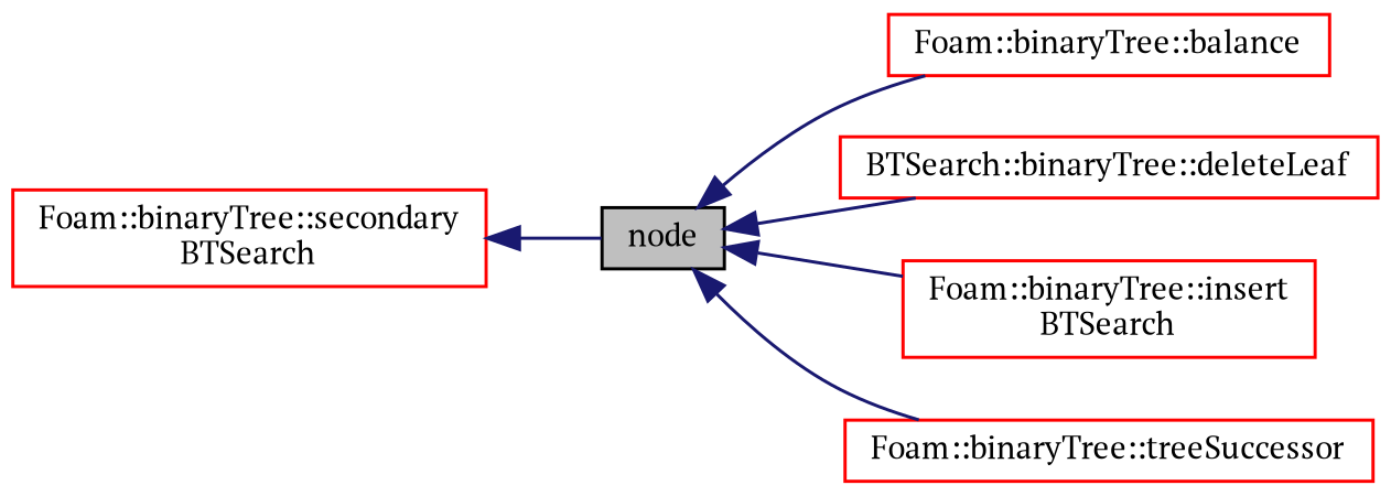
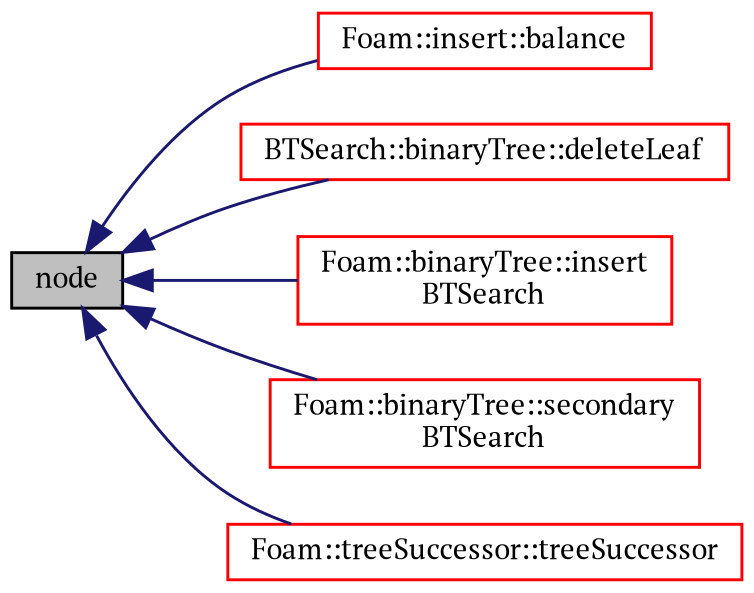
  digraph {
    fontname="PT Serif"
    rankdir=LR
    node [color=red fontname="PT Serif" fontsize=10 shape=record]
    edge [color=midnightblue dir=back fontname="PT Serif" fontsize=10 labelfontname=Helvetica labelfontsize=10 style=solid]
    n1 [color=black fillcolor=grey75 fontcolor=black height=0.2 label="node" style=filled width=0.4]
-   n2 [height=0.2 label="Foam::binaryTree::balance" width=0.4]
+   n2 [height=0.2 label="Foam::insert::balance" width=0.4]
    n3 [height=0.2 label="BTSearch::binaryTree::deleteLeaf" width=0.4]
    n4 [height=0.2 label="Foam::binaryTree::insert\lBTSearch" width=0.4]
    n5 [height=0.2 label="Foam::binaryTree::secondary\lBTSearch" width=0.4]
-   n6 [height=0.2 label="Foam::binaryTree::treeSuccessor" width=0.4]
+   n6 [height=0.2 label="Foam::treeSuccessor::treeSuccessor" width=0.4]
    n1 -> n2
    n1 -> n3
    n1 -> n4
-   n5 -> n1
+   n1 -> n5
    n1 -> n6
  }
